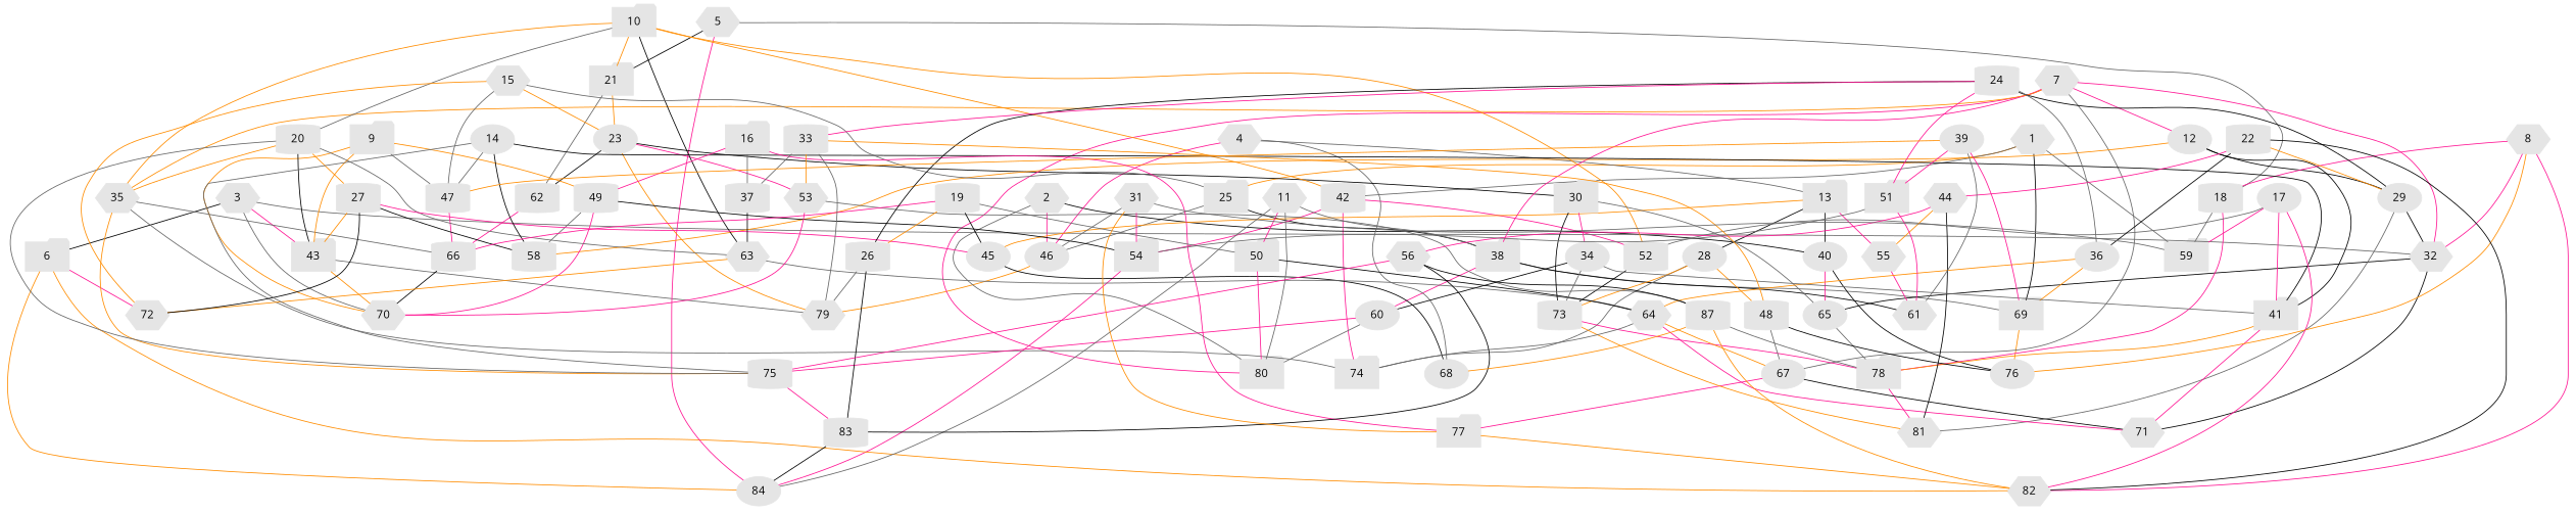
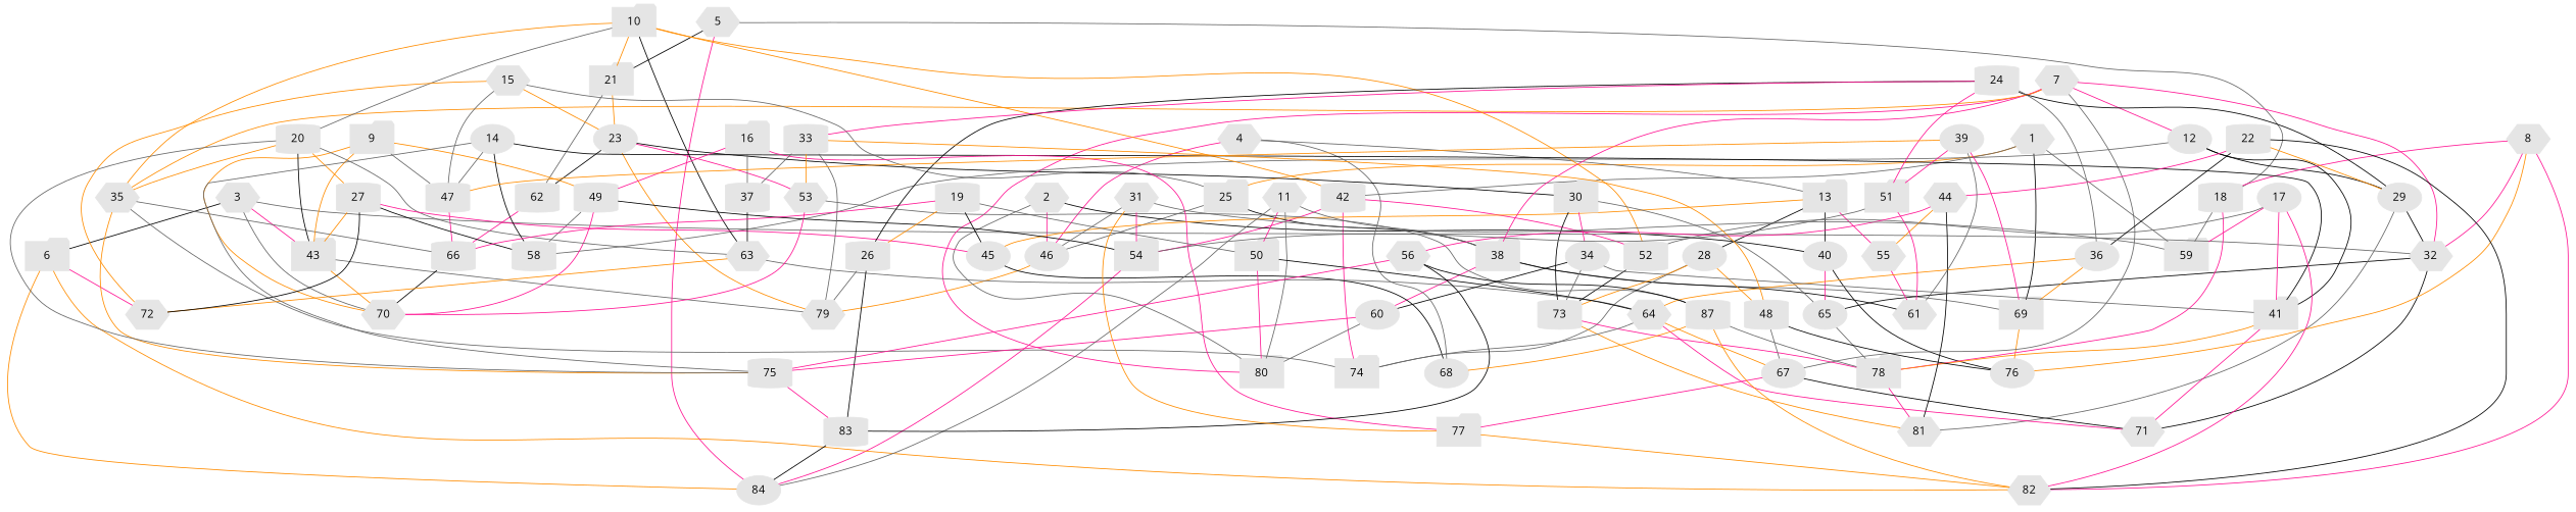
  graph {
    fontname="Open Sans"
    node [color=gray90 fontname="Open Sans" shape=hexagon style=filled]
    edge [color=deeppink fontname="Open Sans" weight=1.0]
    25 [shape=folder]
    1
    42 [shape=cylinder]
    59 [shape=folder]
    69 [shape=folder]
    46 [shape=ellipse]
    38 [shape=folder]
    52 [shape=cylinder]
    74 [shape=folder]
    54 [shape=folder]
    76 [shape=ellipse]
    40 [shape=ellipse]
    2
    80 [shape=folder]
    65 [shape=ellipse]
    79
    6 [shape=folder]
    3
    32
    43 [shape=folder]
    70
    84 [shape=ellipse]
    72
    82
    71
    4
    13 [shape=folder]
    68 [shape=ellipse]
    28 [shape=ellipse]
    45 [shape=ellipse]
    55
    18 [shape=cylinder]
    5
    21 [shape=folder]
    78 [shape=folder]
    23 [shape=ellipse]
    62 [shape=cylinder]
    7
    12 [shape=ellipse]
    35
    67 [shape=ellipse]
    29 [shape=ellipse]
    41 [shape=folder]
    58 [shape=cylinder]
    75 [shape=cylinder]
    66 [shape=cylinder]
    60 [shape=ellipse]
    61
    77 [shape=folder]
    8
    9 [shape=folder]
    47 [shape=cylinder]
    49 [shape=cylinder]
    10 [shape=folder]
    20 [shape=cylinder]
    63
    27 [shape=cylinder]
    73 [shape=cylinder]
    64
    11
    50 [shape=folder]
    81
    48 [shape=cylinder]
    14 [shape=ellipse]
    83 [shape=cylinder]
    15
    30 [shape=folder]
    53
    16 [shape=folder]
    37 [shape=cylinder]
    17 [shape=ellipse]
    19 [shape=cylinder]
    26 [shape=cylinder]
    22 [shape=cylinder]
    36 [shape=ellipse]
    44
    56
    34 [shape=ellipse]
    n79 [label=87 shape=cylinder]
    24 [shape=cylinder]
    33 [shape=cylinder]
    51 [shape=folder]
    31
    39 [shape=ellipse]
    25 -- 46 [color=gray40]
    25 -- 38 [color=black]
    1 -- 25 [color=darkorange]
    1 -- 42 [color=gray40]
    1 -- 59 [color=gray40]
    1 -- 69 [color=black]
    42 -- 52
    42 -- 74
    42 -- 54 [weight=2.0]
    69 -- 76 [color=darkorange]
    46 -- 79 [color=darkorange]
    38 -- 69 [color=gray40]
    38 -- 60
    38 -- 61 [color=black]
    52 -- 73 [color=black]
    54 -- 84
    40 -- 76 [color=black]
    40 -- 65
    2 -- 46
    2 -- 40 [color=black]
    2 -- 80 [color=gray40 weight=2.0]
    65 -- 78 [color=gray40]
    6 -- 84 [color=darkorange]
    6 -- 72
    6 -- 82 [color=darkorange]
    3 -- 6 [color=black]
    3 -- 32 [color=gray40]
    3 -- 43
    3 -- 70 [color=gray40]
    32 -- 65 [color=black]
    32 -- 71 [color=black]
    43 -- 79 [color=gray40]
    43 -- 70 [color=darkorange]
    4 -- 46 [weight=2.0]
    4 -- 13 [color=gray40]
    4 -- 68 [color=gray40]
    13 -- 40 [color=black]
    13 -- 28 [color=black]
    13 -- 45 [color=darkorange]
    13 -- 55 [weight=2.0]
    28 -- 74 [color=gray40]
    28 -- 73 [color=darkorange]
    28 -- 48 [color=darkorange]
    45 -- 68 [color=black]
    55 -- 61
    18 -- 59 [color=gray40]
    18 -- 78
    5 -- 84 [weight=2.0]
    5 -- 18 [color=gray40]
    5 -- 21 [color=black]
    21 -- 23 [color=darkorange]
    21 -- 62 [color=gray40]
    78 -- 81
    23 -- 79 [color=darkorange]
    23 -- 62 [color=black]
    23 -- 30 [color=black]
    23 -- 53
    62 -- 66 [weight=2.0]
    7 -- 38
    7 -- 80
    7 -- 32
    7 -- 12
    7 -- 35 [color=darkorange]
    7 -- 67 [color=gray40]
    12 -- 29 [color=black]
    12 -- 41 [color=black]
-   12 -- 58 [color=darkorange]
+   12 -- 58 [color=gray40]
    35 -- 74 [color=gray40]
    35 -- 75 [color=darkorange]
    35 -- 66 [color=gray40]
    67 -- 71 [color=black]
    67 -- 77
    29 -- 32 [color=black]
    29 -- 81 [color=gray40]
    41 -- 71
    41 -- 78 [color=darkorange]
    75 -- 83
    66 -- 70 [color=black]
    60 -- 80 [color=gray40]
    60 -- 75
    77 -- 82 [color=darkorange]
    8 -- 76 [color=darkorange]
    8 -- 32
    8 -- 82
    8 -- 18
    9 -- 43 [color=darkorange]
    9 -- 70 [color=darkorange]
    9 -- 47 [color=gray40]
    9 -- 49 [color=darkorange]
    47 -- 66
    49 -- 54 [color=black]
    49 -- 70
    49 -- 58 [color=gray40]
    10 -- 42 [color=darkorange]
    10 -- 52 [color=darkorange]
    10 -- 21 [color=darkorange]
    10 -- 35 [color=darkorange]
    10 -- 20 [color=gray40]
    10 -- 63 [color=black]
    20 -- 43 [color=black]
    20 -- 35 [color=darkorange]
    20 -- 75 [color=gray40]
    20 -- 63 [color=gray40]
    20 -- 27 [color=darkorange]
    63 -- 72 [color=darkorange]
    63 -- 64 [color=gray40]
    27 -- 43 [color=darkorange]
    27 -- 72 [color=black]
    27 -- 45 [weight=2.0]
    27 -- 58 [color=black]
    73 -- 78
    73 -- 81 [color=darkorange]
    64 -- 74 [color=gray40]
    64 -- 71
    64 -- 67 [color=darkorange]
    11 -- 38 [color=gray40]
    11 -- 80 [color=gray40]
    11 -- 84 [color=gray40]
    11 -- 50
    50 -- 80
    50 -- 64 [color=black]
    48 -- 76 [color=black]
    48 -- 67 [color=gray40]
    14 -- 41 [color=black]
    14 -- 58 [color=black]
    14 -- 75 [color=gray40]
    14 -- 47 [color=gray40]
    83 -- 84 [color=black]
    15 -- 25 [color=gray40]
    15 -- 72 [color=darkorange]
    15 -- 23 [color=darkorange]
    15 -- 47 [color=gray40]
    30 -- 65 [color=gray40]
    30 -- 73 [color=black]
    30 -- 34
    53 -- 70
    53 -- n79 [color=gray40]
    16 -- 77
    16 -- 49 [weight=2.0]
    16 -- 37 [color=gray40]
    37 -- 63 [color=black weight=2.0]
    17 -- 59
    17 -- 52 [color=gray40]
    17 -- 82
    17 -- 41
    19 -- 45 [color=black]
    19 -- 66
    19 -- 50 [color=gray40]
    19 -- 26 [color=darkorange]
    26 -- 79 [color=gray40]
    26 -- 83 [color=black]
    22 -- 82 [color=black]
    22 -- 29 [color=darkorange]
    22 -- 36 [color=black]
    22 -- 44
    36 -- 69 [color=darkorange]
    36 -- 64 [color=darkorange]
    44 -- 55 [color=darkorange]
    44 -- 81 [color=black]
    44 -- 56
    56 -- 75
    56 -- 83 [color=black]
    56 -- n79 [color=black]
    34 -- 41 [color=gray40]
    34 -- 60 [color=black]
    34 -- 73 [color=gray40]
    n79 -- 82 [color=darkorange]
    n79 -- 68 [color=darkorange weight=2.0]
    n79 -- 78 [color=gray40]
    24 -- 29 [color=black weight=2.0]
    24 -- 26 [color=black]
    24 -- 36 [color=gray40]
    24 -- 33
    24 -- 51
    33 -- 79 [color=gray40 weight=2.0]
    33 -- 48 [color=darkorange]
    33 -- 53 [color=darkorange]
    33 -- 37 [color=gray40]
    51 -- 54 [color=gray40]
    51 -- 61
    31 -- 59 [color=gray40]
    31 -- 46 [color=gray40]
    31 -- 54
    31 -- 77 [color=darkorange]
    39 -- 69 [weight=2.0]
    39 -- 61 [color=gray40]
    39 -- 47 [color=darkorange weight=2.0]
    39 -- 51
  }
